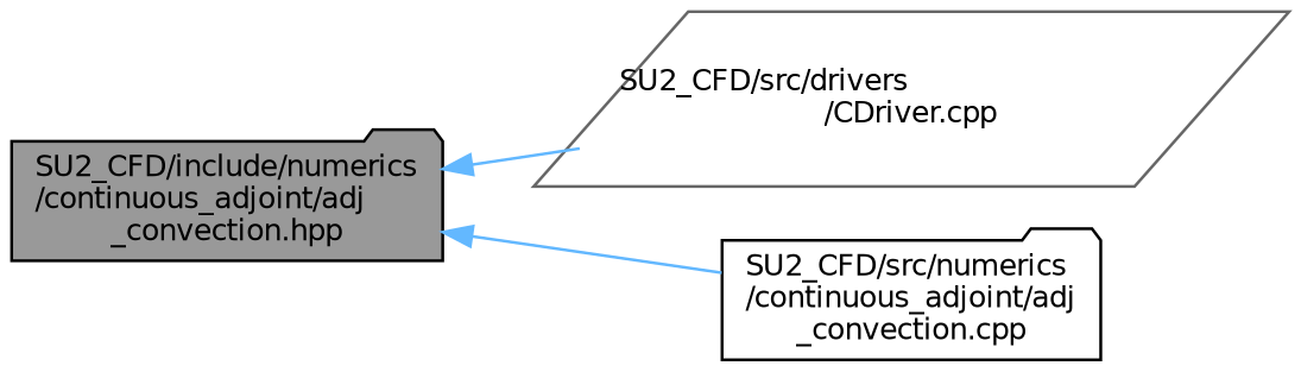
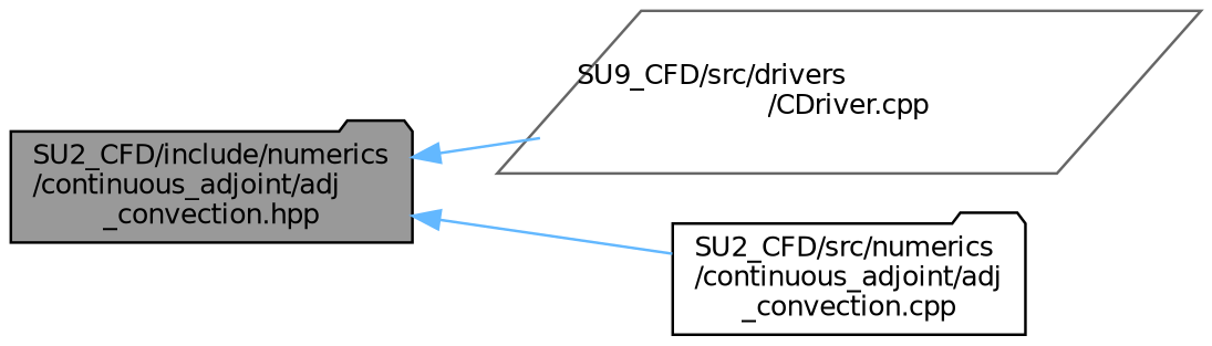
  digraph {
    rankdir=LR
    node [color=black fillcolor=white fontname=Helvetica fontsize=10 shape=folder style=filled]
    edge [color=steelblue1 dir=back fontname=Helvetica fontsize=10 labelfontname=Helvetica labelfontsize=10 style=solid]
    n1 [fillcolor=grey60 fontcolor=black height=0.2 label="SU2_CFD/include/numerics\l/continuous_adjoint/adj\l_convection.hpp" width=0.4]
-   n2 [color=gray40 height=0.2 label="SU2_CFD/src/drivers\l/CDriver.cpp" shape=parallelogram width=0.4]
+   n2 [color=gray40 height=0.2 label="SU9_CFD/src/drivers\l/CDriver.cpp" shape=parallelogram width=0.4]
    n3 [height=0.2 label="SU2_CFD/src/numerics\l/continuous_adjoint/adj\l_convection.cpp" width=0.4]
    n1 -> n2
    n1 -> n3
  }
